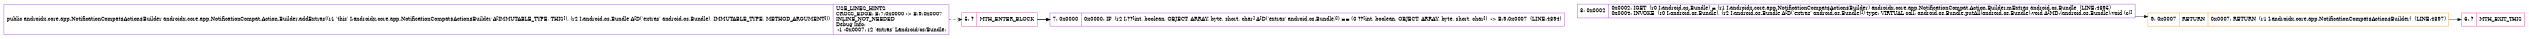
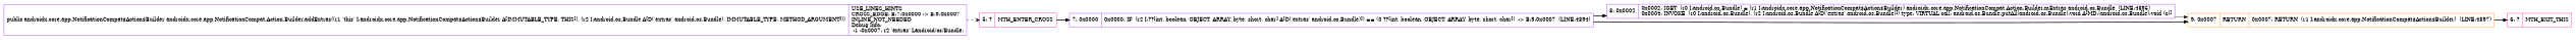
  digraph {
    rankdir=LR
    node [color=purple shape=record]
    edge [arrowhead=normal style=bold]
-   n1 [color=deeppink label="{5\:\ ?|MTH_ENTER_BLOCK\l}"]
+   n1 [color=deeppink label="{5\:\ ?|MTH_ENTER_CROSS\l}"]
    n2 [label="{7\:\ 0x0000|0x0000: IF  (r2 I:??[int, boolean, OBJECT, ARRAY, byte, short, char] A[D('extras' android.os.Bundle)]) == (0 ??[int, boolean, OBJECT, ARRAY, byte, short, char])  \-\> B:9:0x0007  (LINE:4894)\l}"]
    n3 [label="{8\:\ 0x0002|0x0002: IGET  (r0 I:android.os.Bundle) = (r1 I:androidx.core.app.NotificationCompat$Action$Builder) androidx.core.app.NotificationCompat.Action.Builder.mExtras android.os.Bundle  (LINE:4895)\l0x0004: INVOKE  (r0 I:android.os.Bundle), (r2 I:android.os.Bundle A[D('extras' android.os.Bundle)]) type: VIRTUAL call: android.os.Bundle.putAll(android.os.Bundle):void A[MD:(android.os.Bundle):void (c)]\l}"]
    n4 [color=darkorange label="{9\:\ 0x0007|RETURN\l|0x0007: RETURN  (r1 I:androidx.core.app.NotificationCompat$Action$Builder)  (LINE:4897)\l}"]
    n5 [color=deeppink label="{6\:\ ?|MTH_EXIT_THIS\l}"]
    n6 [label="{public androidx.core.app.NotificationCompat$Action$Builder androidx.core.app.NotificationCompat.Action.Builder.addExtras((r1 'this' I:androidx.core.app.NotificationCompat$Action$Builder A[IMMUTABLE_TYPE, THIS]), (r2 I:android.os.Bundle A[D('extras' android.os.Bundle), IMMUTABLE_TYPE, METHOD_ARGUMENT]))  | USE_LINES_HINTS\lCROSS_EDGE: B:7:0x0000 \-\> B:9:0x0007\lINLINE_NOT_NEEDED\lDebug Info:\l  \-1 \-0x0007: r2 'extras' Landroid\/os\/Bundle;\l}"]
    n1 -> n2
+   n2 -> n3
+   n2 -> n4
    n3 -> n4 [style=solid]
-   n4 -> n5 [style=solid]
+   n4 -> n5
    n6 -> n1 [arrowhead=vee style=dashed]
  }
